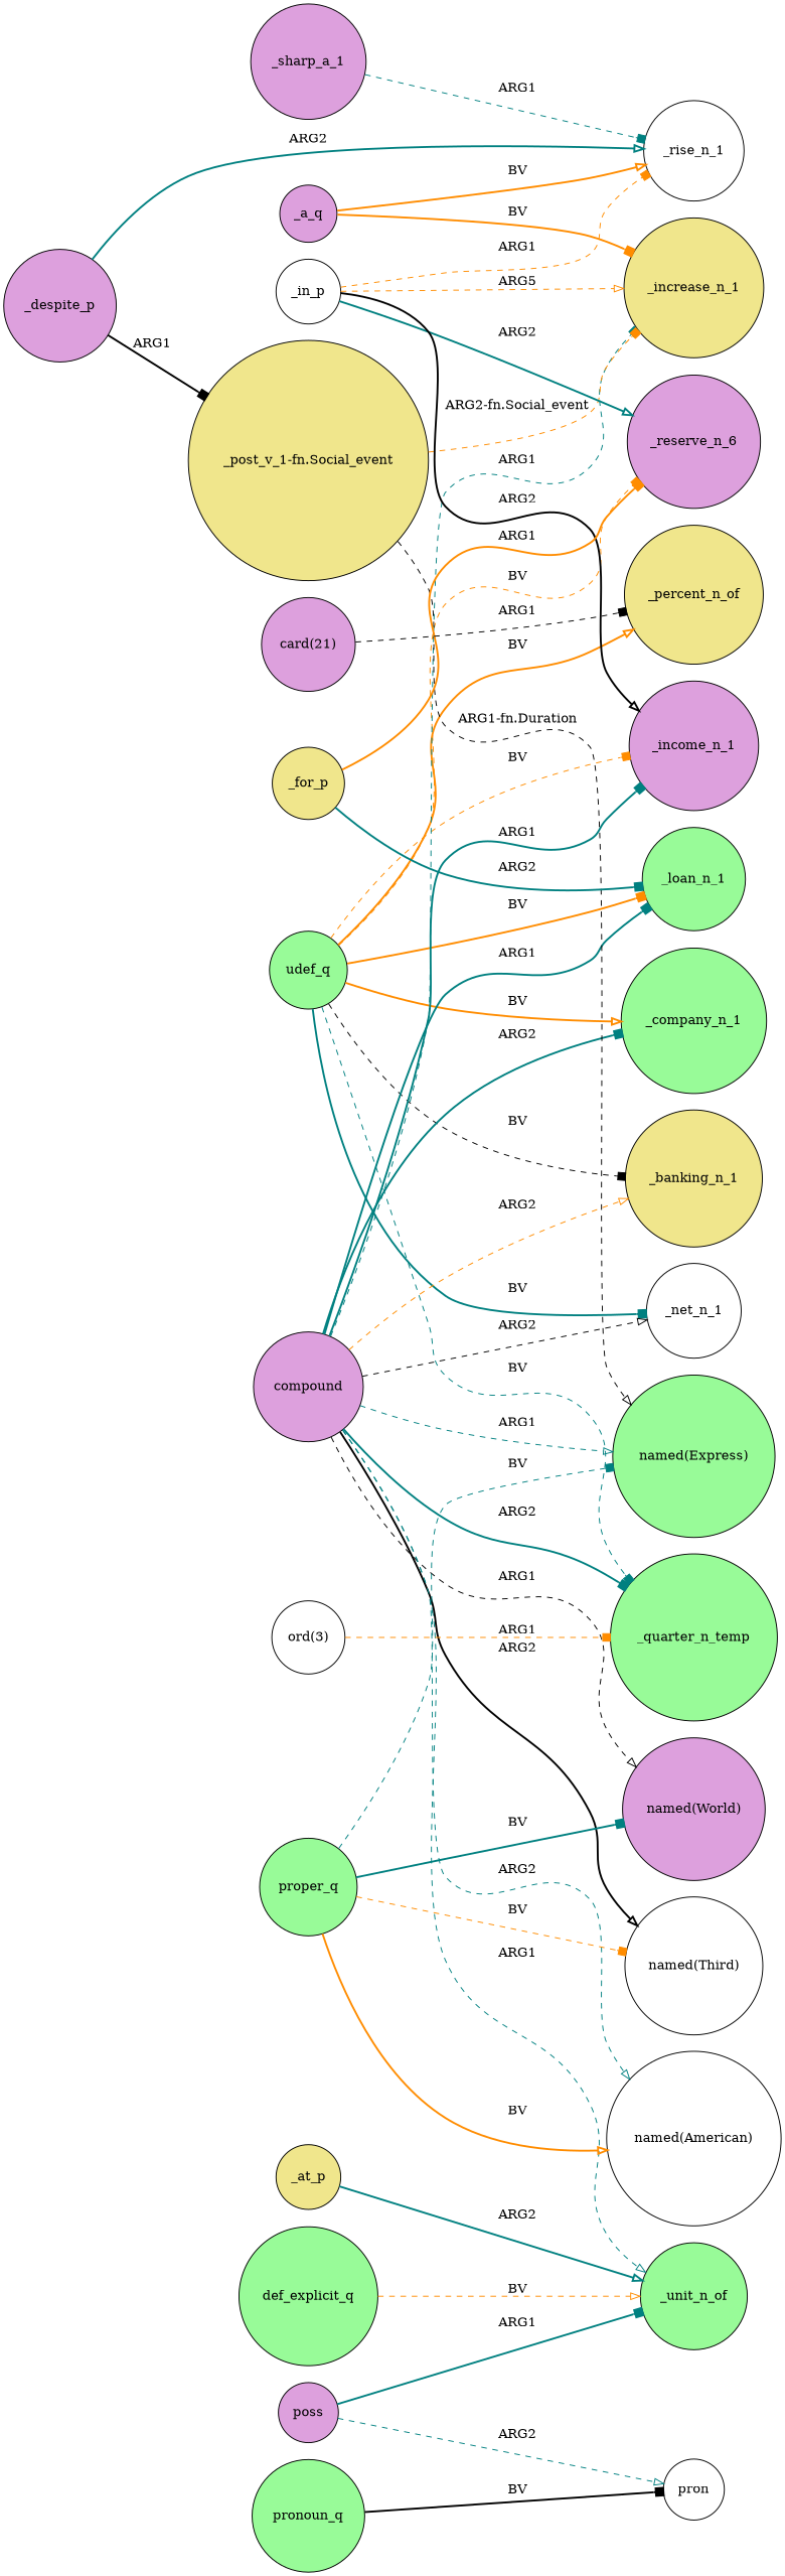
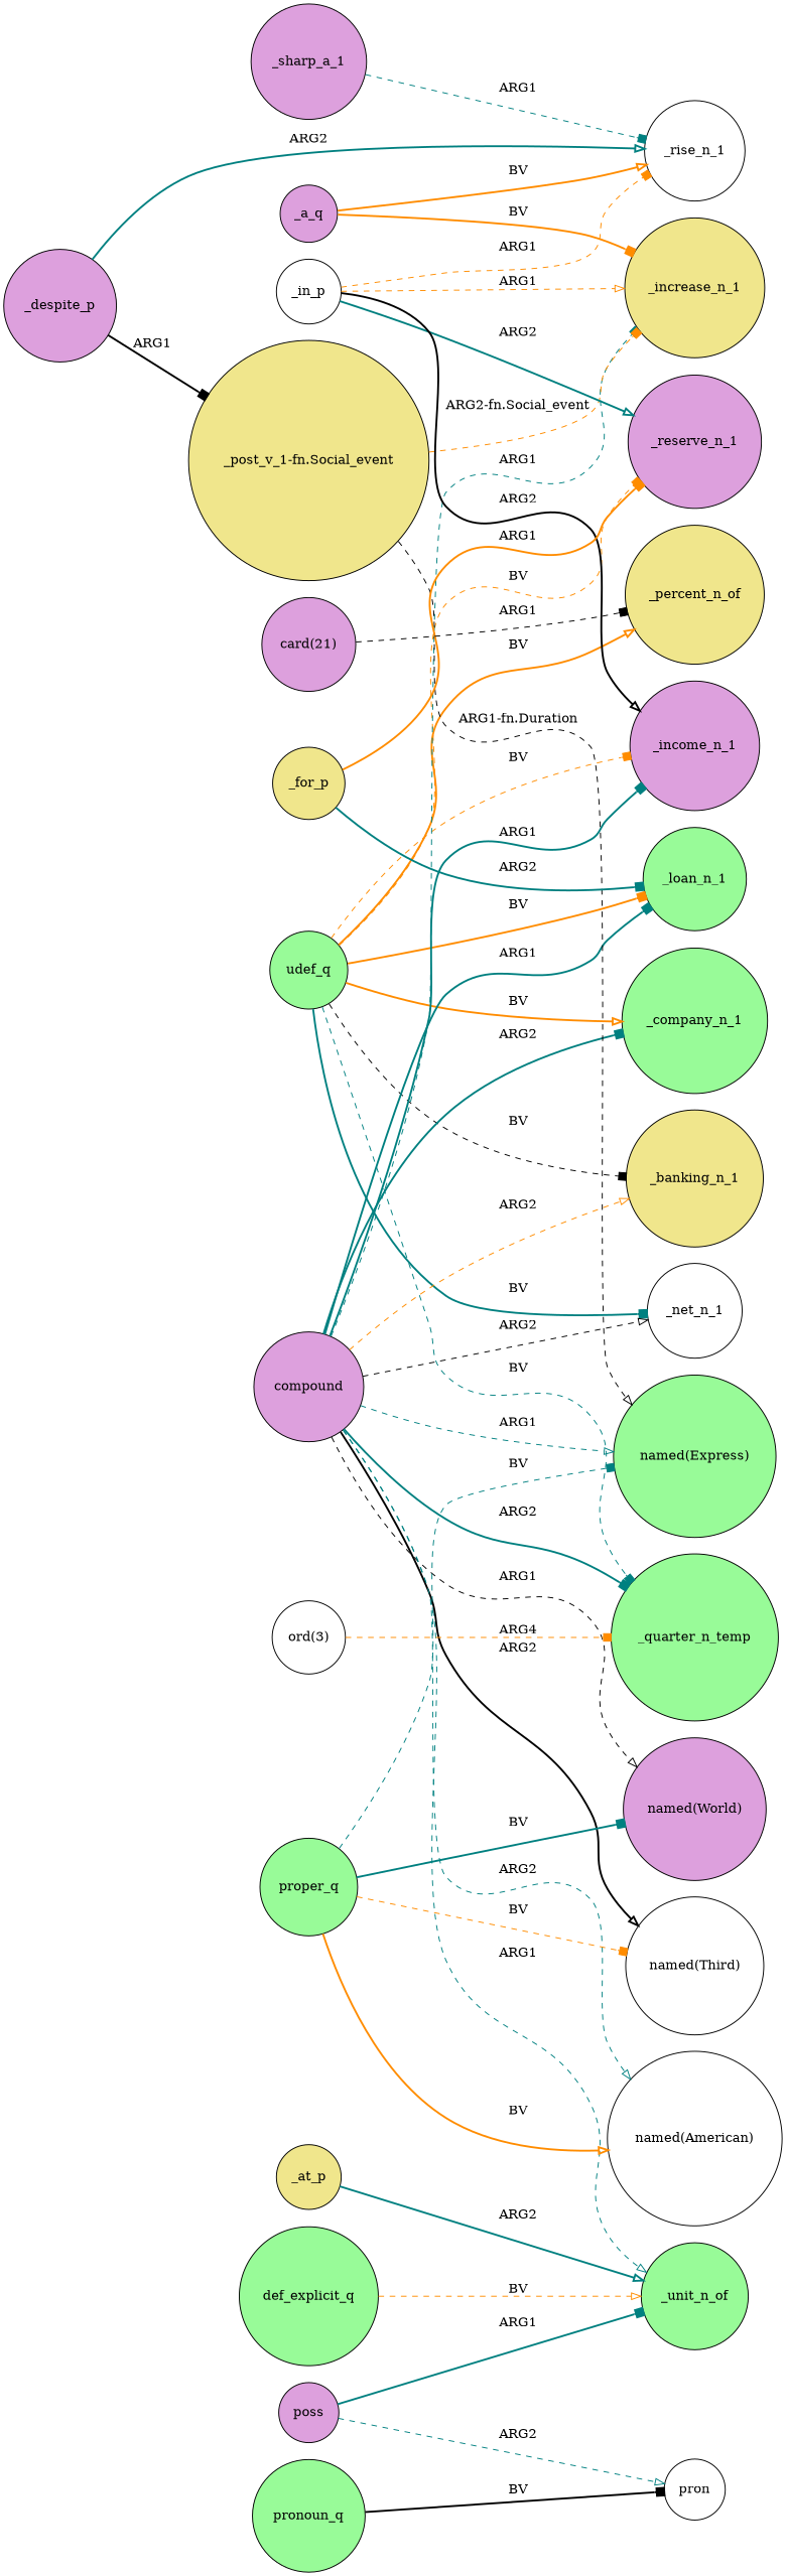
  digraph {
    rankdir=LR
    node [fillcolor=plum shape=circle style=filled]
    edge [arrowhead=box color=teal style=bold]
    _rise_n_1 [fillcolor=white]
    _a_q
    _increase_n_1 [fillcolor=khaki]
    udef_q [fillcolor=palegreen]
-   _reserve_n_1 [label=_reserve_n_6]
+   _reserve_n_1
    _net_n_1 [fillcolor=white]
    _quarter_n_temp [fillcolor=palegreen]
    _company_n_1 [fillcolor=palegreen]
    _income_n_1
    _loan_n_1 [fillcolor=palegreen]
    _percent_n_of [fillcolor=khaki]
    _banking_n_1 [fillcolor=khaki]
    compound
    _unit_n_of [fillcolor=palegreen]
    "named(Third)" [fillcolor=white]
    "named(World)"
    "named(Express)" [fillcolor=palegreen]
    "named(American)" [fillcolor=white]
    "ord(3)" [fillcolor=white]
    _at_p [fillcolor=khaki]
    proper_q [fillcolor=palegreen]
    _despite_p
    "_post_v_1-fn.Social_event" [fillcolor=khaki]
    _in_p [fillcolor=white]
    _for_p [fillcolor=khaki]
    pronoun_q [fillcolor=palegreen]
    pron [fillcolor=white]
    poss
    def_explicit_q [fillcolor=palegreen]
    _sharp_a_1
    "card(21)"
    _a_q -> _rise_n_1 [arrowhead=onormal color=darkorange label=BV]
    _a_q -> _increase_n_1 [color=darkorange label=BV]
    udef_q -> _reserve_n_1 [color=darkorange label=BV style=dashed]
    udef_q -> _net_n_1 [label=BV]
    udef_q -> _quarter_n_temp [label=BV style=dashed]
    udef_q -> _company_n_1 [arrowhead=onormal color=darkorange label=BV]
    udef_q -> _income_n_1 [color=darkorange label=BV style=dashed]
    udef_q -> _loan_n_1 [color=darkorange label=BV]
    udef_q -> _percent_n_of [arrowhead=onormal color=darkorange label=BV]
    udef_q -> _banking_n_1 [color=black label=BV style=dashed]
    compound -> _increase_n_1 [label=ARG1 style=dashed]
    compound -> _net_n_1 [arrowhead=onormal color=black label=ARG2 style=dashed]
    compound -> _quarter_n_temp [label=ARG2]
    compound -> _company_n_1 [label=ARG2]
    compound -> _income_n_1 [label=ARG1]
    compound -> _loan_n_1 [label=ARG1]
    compound -> _banking_n_1 [arrowhead=onormal color=darkorange label=ARG2 style=dashed]
    compound -> _unit_n_of [arrowhead=onormal label=ARG1 style=dashed]
    compound -> "named(Third)" [arrowhead=onormal color=black label=ARG2]
    compound -> "named(World)" [arrowhead=onormal color=black label=ARG1 style=dashed]
    compound -> "named(Express)" [arrowhead=onormal label=ARG1 style=dashed]
    compound -> "named(American)" [arrowhead=onormal label=ARG2 style=dashed]
-   "ord(3)" -> _quarter_n_temp [color=darkorange label=ARG1 style=dashed]
+   "ord(3)" -> _quarter_n_temp [color=darkorange label=ARG4 style=dashed]
    _at_p -> _unit_n_of [arrowhead=onormal label=ARG2]
    proper_q -> "named(Third)" [color=darkorange label=BV style=dashed]
    proper_q -> "named(World)" [label=BV]
    proper_q -> "named(Express)" [label=BV style=dashed]
    proper_q -> "named(American)" [arrowhead=onormal color=darkorange label=BV]
    _despite_p -> _rise_n_1 [arrowhead=onormal label=ARG2]
    _despite_p -> "_post_v_1-fn.Social_event" [color=black label=ARG1]
    "_post_v_1-fn.Social_event" -> _increase_n_1 [color=darkorange label="ARG2-fn.Social_event" style=dashed]
    "_post_v_1-fn.Social_event" -> "named(Express)" [arrowhead=onormal color=black label="ARG1-fn.Duration" style=dashed]
    _in_p -> _rise_n_1 [color=darkorange label=ARG1 style=dashed]
-   _in_p -> _increase_n_1 [arrowhead=onormal color=darkorange label=ARG5 style=dashed]
+   _in_p -> _increase_n_1 [arrowhead=onormal color=darkorange label=ARG1 style=dashed]
    _in_p -> _reserve_n_1 [arrowhead=onormal label=ARG2]
    _in_p -> _income_n_1 [arrowhead=onormal color=black label=ARG2]
    _for_p -> _reserve_n_1 [color=darkorange label=ARG1]
    _for_p -> _loan_n_1 [label=ARG2]
    pronoun_q -> pron [color=black label=BV]
    poss -> _unit_n_of [label=ARG1]
    poss -> pron [arrowhead=onormal label=ARG2 style=dashed]
    def_explicit_q -> _unit_n_of [arrowhead=onormal color=darkorange label=BV style=dashed]
    _sharp_a_1 -> _rise_n_1 [label=ARG1 style=dashed]
    "card(21)" -> _percent_n_of [color=black label=ARG1 style=dashed]
  }
